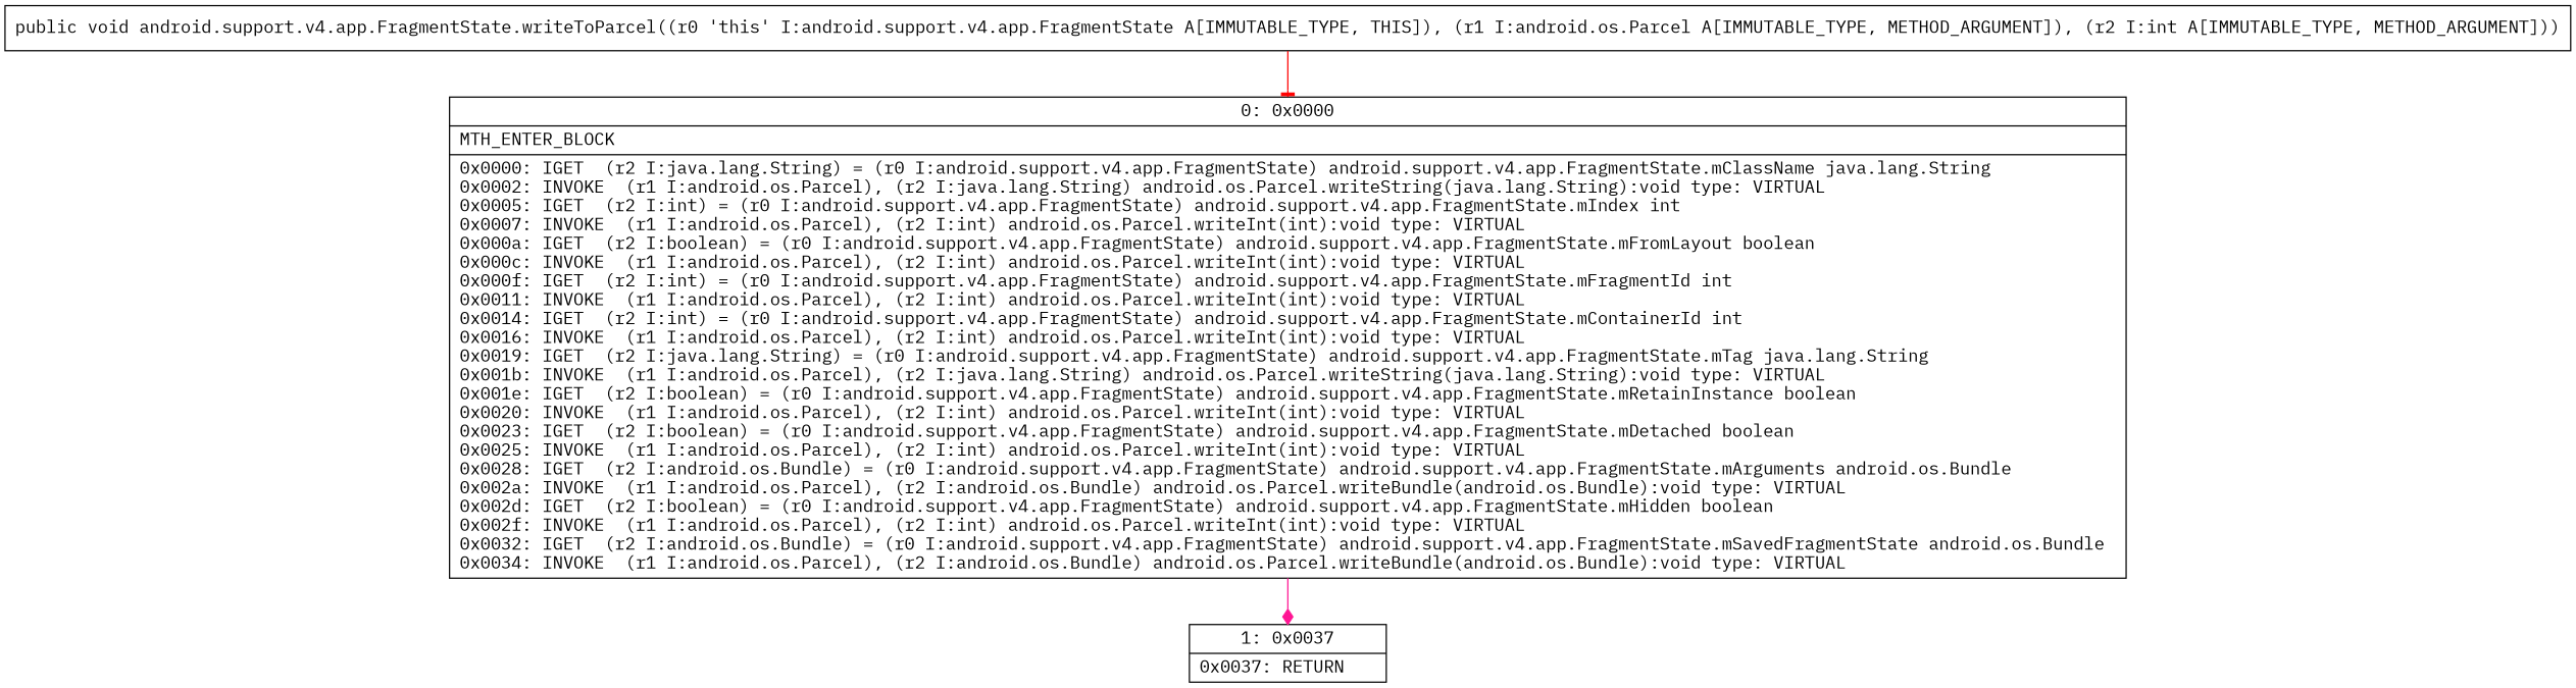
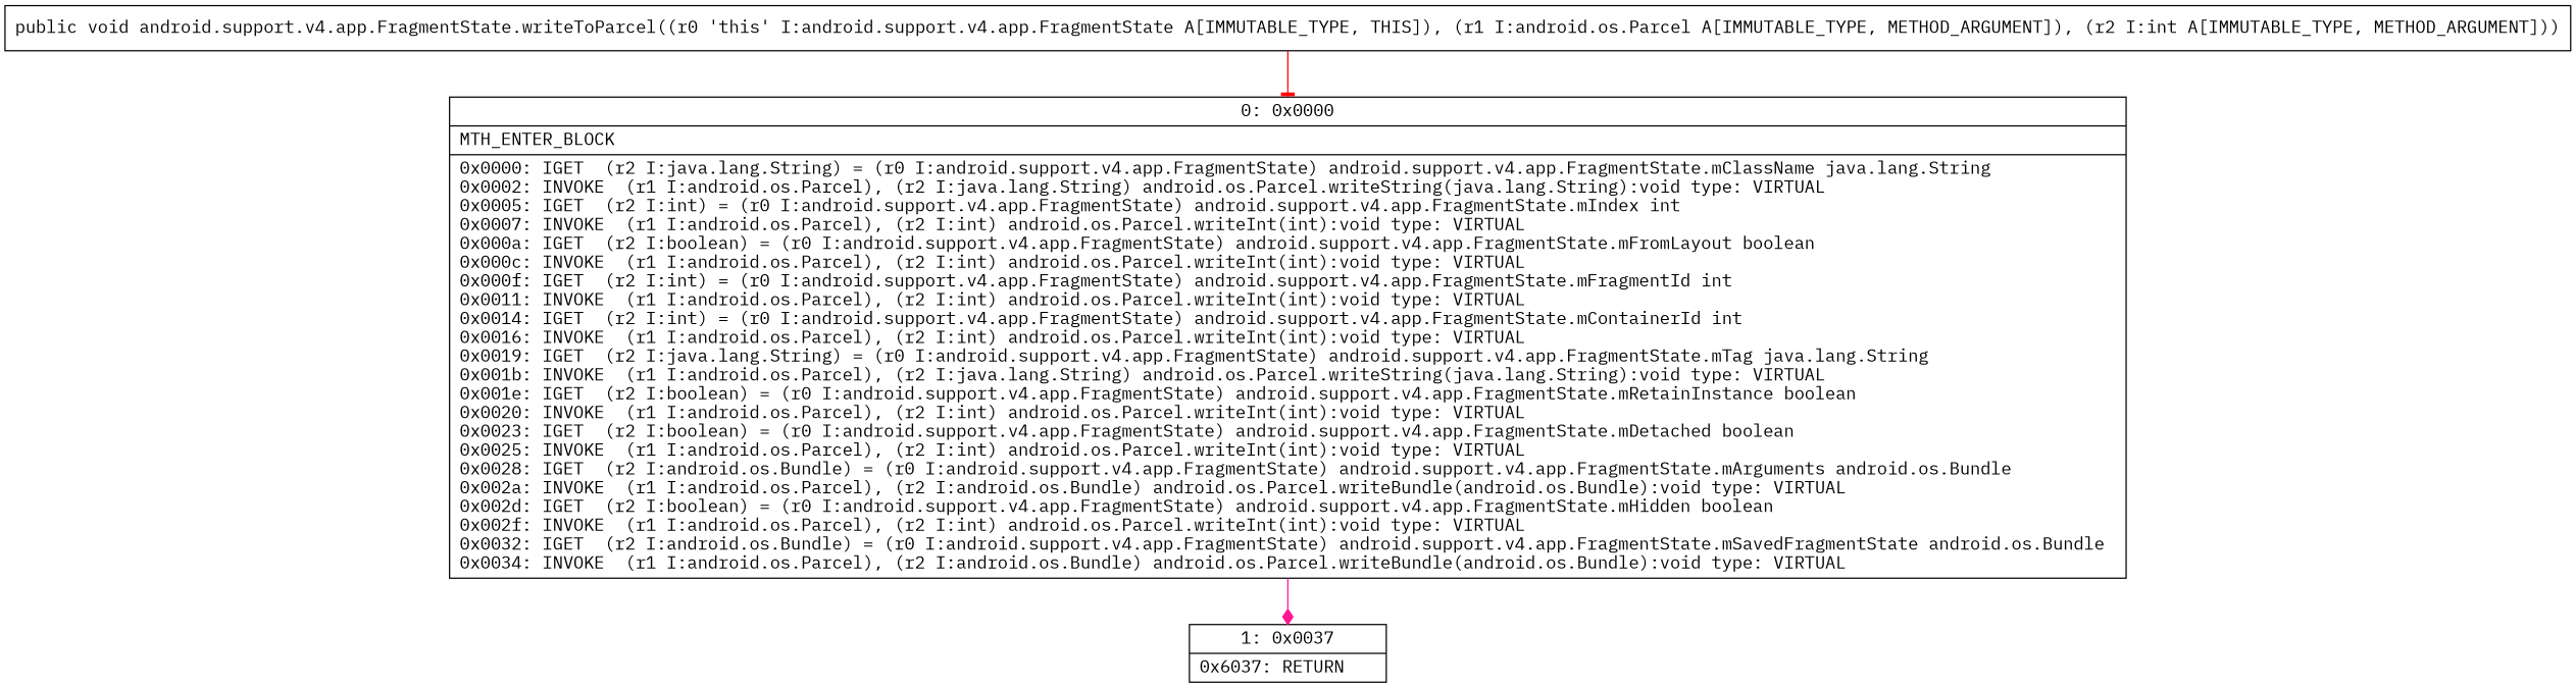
  digraph {
    fontname="IBM Plex Mono"
    node [shape=record fontname="IBM Plex Mono"]
    edge [fontname="IBM Plex Mono"]
    n1 [label="{0\:\ 0x0000|MTH_ENTER_BLOCK\l|0x0000: IGET  (r2 I:java.lang.String) = (r0 I:android.support.v4.app.FragmentState) android.support.v4.app.FragmentState.mClassName java.lang.String \l0x0002: INVOKE  (r1 I:android.os.Parcel), (r2 I:java.lang.String) android.os.Parcel.writeString(java.lang.String):void type: VIRTUAL \l0x0005: IGET  (r2 I:int) = (r0 I:android.support.v4.app.FragmentState) android.support.v4.app.FragmentState.mIndex int \l0x0007: INVOKE  (r1 I:android.os.Parcel), (r2 I:int) android.os.Parcel.writeInt(int):void type: VIRTUAL \l0x000a: IGET  (r2 I:boolean) = (r0 I:android.support.v4.app.FragmentState) android.support.v4.app.FragmentState.mFromLayout boolean \l0x000c: INVOKE  (r1 I:android.os.Parcel), (r2 I:int) android.os.Parcel.writeInt(int):void type: VIRTUAL \l0x000f: IGET  (r2 I:int) = (r0 I:android.support.v4.app.FragmentState) android.support.v4.app.FragmentState.mFragmentId int \l0x0011: INVOKE  (r1 I:android.os.Parcel), (r2 I:int) android.os.Parcel.writeInt(int):void type: VIRTUAL \l0x0014: IGET  (r2 I:int) = (r0 I:android.support.v4.app.FragmentState) android.support.v4.app.FragmentState.mContainerId int \l0x0016: INVOKE  (r1 I:android.os.Parcel), (r2 I:int) android.os.Parcel.writeInt(int):void type: VIRTUAL \l0x0019: IGET  (r2 I:java.lang.String) = (r0 I:android.support.v4.app.FragmentState) android.support.v4.app.FragmentState.mTag java.lang.String \l0x001b: INVOKE  (r1 I:android.os.Parcel), (r2 I:java.lang.String) android.os.Parcel.writeString(java.lang.String):void type: VIRTUAL \l0x001e: IGET  (r2 I:boolean) = (r0 I:android.support.v4.app.FragmentState) android.support.v4.app.FragmentState.mRetainInstance boolean \l0x0020: INVOKE  (r1 I:android.os.Parcel), (r2 I:int) android.os.Parcel.writeInt(int):void type: VIRTUAL \l0x0023: IGET  (r2 I:boolean) = (r0 I:android.support.v4.app.FragmentState) android.support.v4.app.FragmentState.mDetached boolean \l0x0025: INVOKE  (r1 I:android.os.Parcel), (r2 I:int) android.os.Parcel.writeInt(int):void type: VIRTUAL \l0x0028: IGET  (r2 I:android.os.Bundle) = (r0 I:android.support.v4.app.FragmentState) android.support.v4.app.FragmentState.mArguments android.os.Bundle \l0x002a: INVOKE  (r1 I:android.os.Parcel), (r2 I:android.os.Bundle) android.os.Parcel.writeBundle(android.os.Bundle):void type: VIRTUAL \l0x002d: IGET  (r2 I:boolean) = (r0 I:android.support.v4.app.FragmentState) android.support.v4.app.FragmentState.mHidden boolean \l0x002f: INVOKE  (r1 I:android.os.Parcel), (r2 I:int) android.os.Parcel.writeInt(int):void type: VIRTUAL \l0x0032: IGET  (r2 I:android.os.Bundle) = (r0 I:android.support.v4.app.FragmentState) android.support.v4.app.FragmentState.mSavedFragmentState android.os.Bundle \l0x0034: INVOKE  (r1 I:android.os.Parcel), (r2 I:android.os.Bundle) android.os.Parcel.writeBundle(android.os.Bundle):void type: VIRTUAL \l}"]
-   n2 [label="{1\:\ 0x0037|0x0037: RETURN   \l}"]
+   n2 [label="{1\:\ 0x0037|0x6037: RETURN   \l}"]
    n3 [label="{public void android.support.v4.app.FragmentState.writeToParcel((r0 'this' I:android.support.v4.app.FragmentState A[IMMUTABLE_TYPE, THIS]), (r1 I:android.os.Parcel A[IMMUTABLE_TYPE, METHOD_ARGUMENT]), (r2 I:int A[IMMUTABLE_TYPE, METHOD_ARGUMENT])) }"]
    n1 -> n2 [color=deeppink arrowhead=diamond]
    n3 -> n1 [color=red arrowhead=tee]
  }
